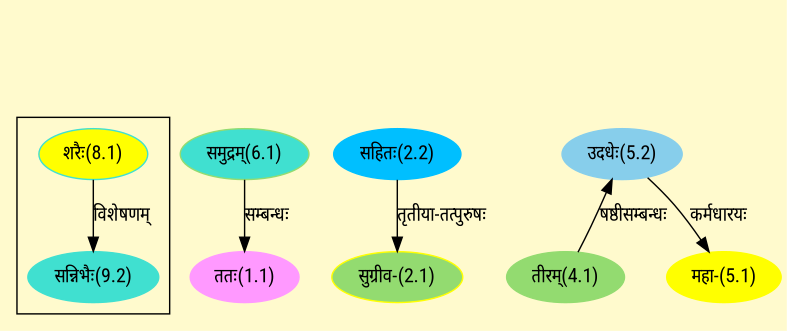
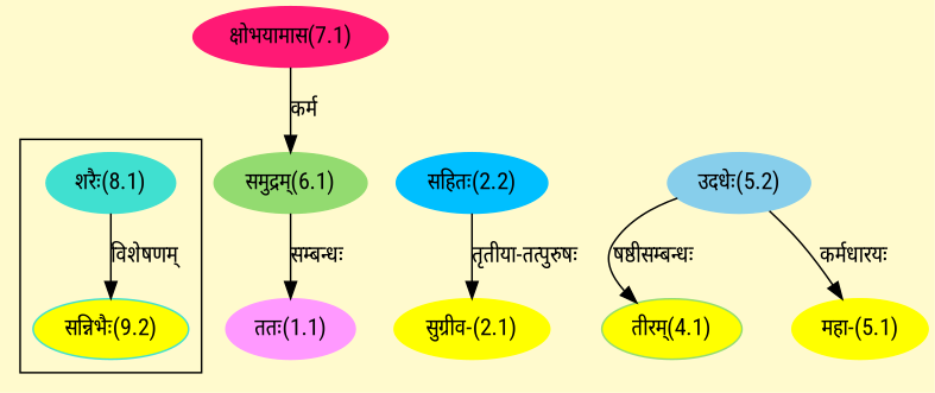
  digraph {
    bgcolor=lemonchiffon1
    compound=true
    fontname="Roboto Condensed"
    rankdir=BT
    node [color="#40E0D0" fontname="Roboto Condensed" style=filled]
    edge [dir=back fontname="Roboto Condensed"]
-   n1 [label="सन्निभैः(9.2)"]
-   n2 [label="शरैः(8.1)" fillcolor="#FFFF00"]
+   n1 [label="सन्निभैः(9.2)" fillcolor="#FFFF00"]
+   n2 [label="शरैः(8.1)"]
+   n3 [color="#FF1975" label="क्षोभयामास(7.1)"]
    n4 [color="#FF99FF" label="ततः(1.1)"]
-   n5 [color="#93DB70" label="समुद्रम्(6.1)" fillcolor="#40E0D0"]
-   n6 [color="#FFFF00" label="सुग्रीव-(2.1)" fillcolor="#93DB70"]
+   n5 [color="#93DB70" label="समुद्रम्(6.1)"]
+   n6 [color="#FFFF00" label="सुग्रीव-(2.1)"]
    n7 [color="#00BFFF" label="सहितः(2.2)"]
-   n8 [color="#93DB70" label="तीरम्(4.1)"]
+   n8 [color="#93DB70" label="तीरम्(4.1)" fillcolor="#FFFF00"]
    n9 [color="#FFFF00" label="महा-(5.1)"]
    n10 [color="#87CEEB" label="उदधेः(5.2)"]
    subgraph cluster_1 {
      n1
      n2
    }
    n1 -> n2 [label="विशेषणम्"]
    n4 -> n5 [label="सम्बन्धः"]
+   n5 -> n3 [label="कर्म"]
    n6 -> n7 [label="तृतीया-तत्पुरुषः"]
    n9 -> n10 [label="कर्मधारयः"]
-   n10 -> n8 [label="षष्ठीसम्बन्धः"]
+   n8 -> n10 [label="षष्ठीसम्बन्धः"]
  }
